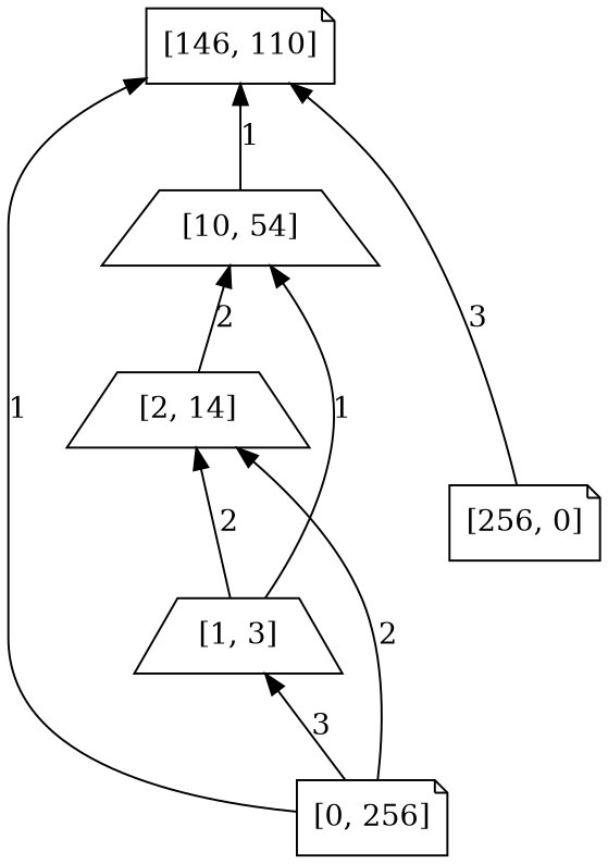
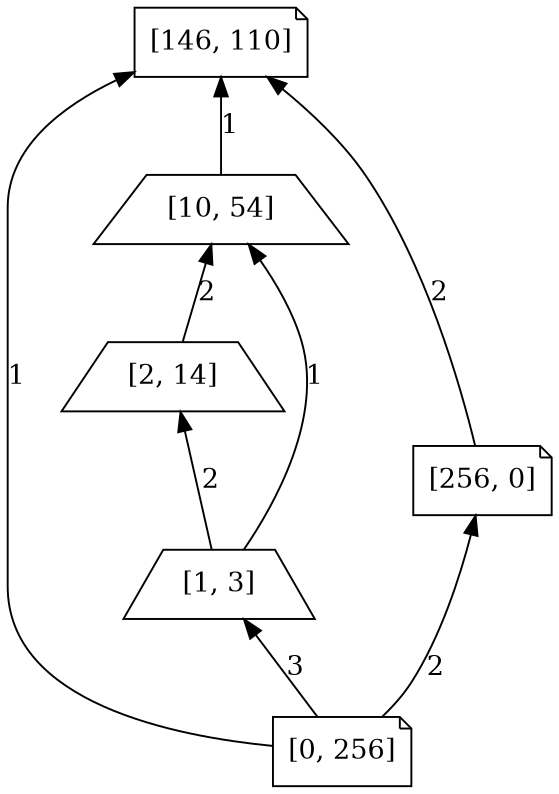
  digraph {
    ordering=out
    rankdir=BT
    node [shape=note]
    n1 [label="[256, 0]"]
    n2 [label="[146, 110]"]
    n3 [label="[1, 3]" shape=trapezium]
    n4 [label="[2, 14]" shape=trapezium]
    n5 [label="[10, 54]" shape=trapezium]
    n6 [label="[0, 256]"]
-   n1 -> n2 [label=3]
+   n1 -> n2 [label=2]
    n3 -> n4 [label=2]
    n3 -> n5 [label=1]
    n4 -> n5 [label=2]
    n5 -> n2 [label=1]
    n6 -> n2 [label=1]
    n6 -> n3 [label=3]
-   n6 -> n4 [label=2]
+   n6 -> n1 [label=2]
  }
